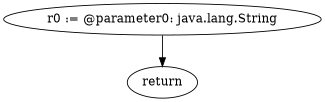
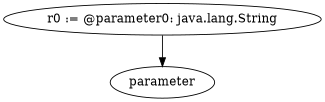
  digraph {
    "r0 := @parameter0: java.lang.String"
-   return
+   return [label=parameter]
    "r0 := @parameter0: java.lang.String" -> return
  }
